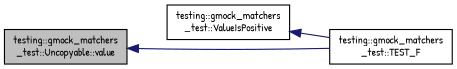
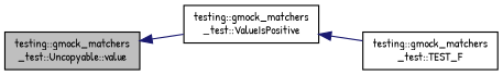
  digraph {
    fontname="Patrick Hand"
    rankdir=LR
    node [color=black fillcolor=white fontname="Patrick Hand" fontsize=10 shape=record style=filled]
    edge [color=midnightblue dir=back fontname="Patrick Hand" fontsize=10 labelfontname=Helvetica labelfontsize=10 style=solid]
    n1 [fillcolor=grey75 fontcolor=black height=0.2 label="testing::gmock_matchers\l_test::Uncopyable::value" width=0.4]
    n2 [height=0.2 label="testing::gmock_matchers\l_test::ValueIsPositive" width=0.4]
    n3 [height=0.2 label="testing::gmock_matchers\l_test::TEST_F" width=0.4]
-   n1 -> n3
+   n1 -> n2
    n2 -> n3
  }
